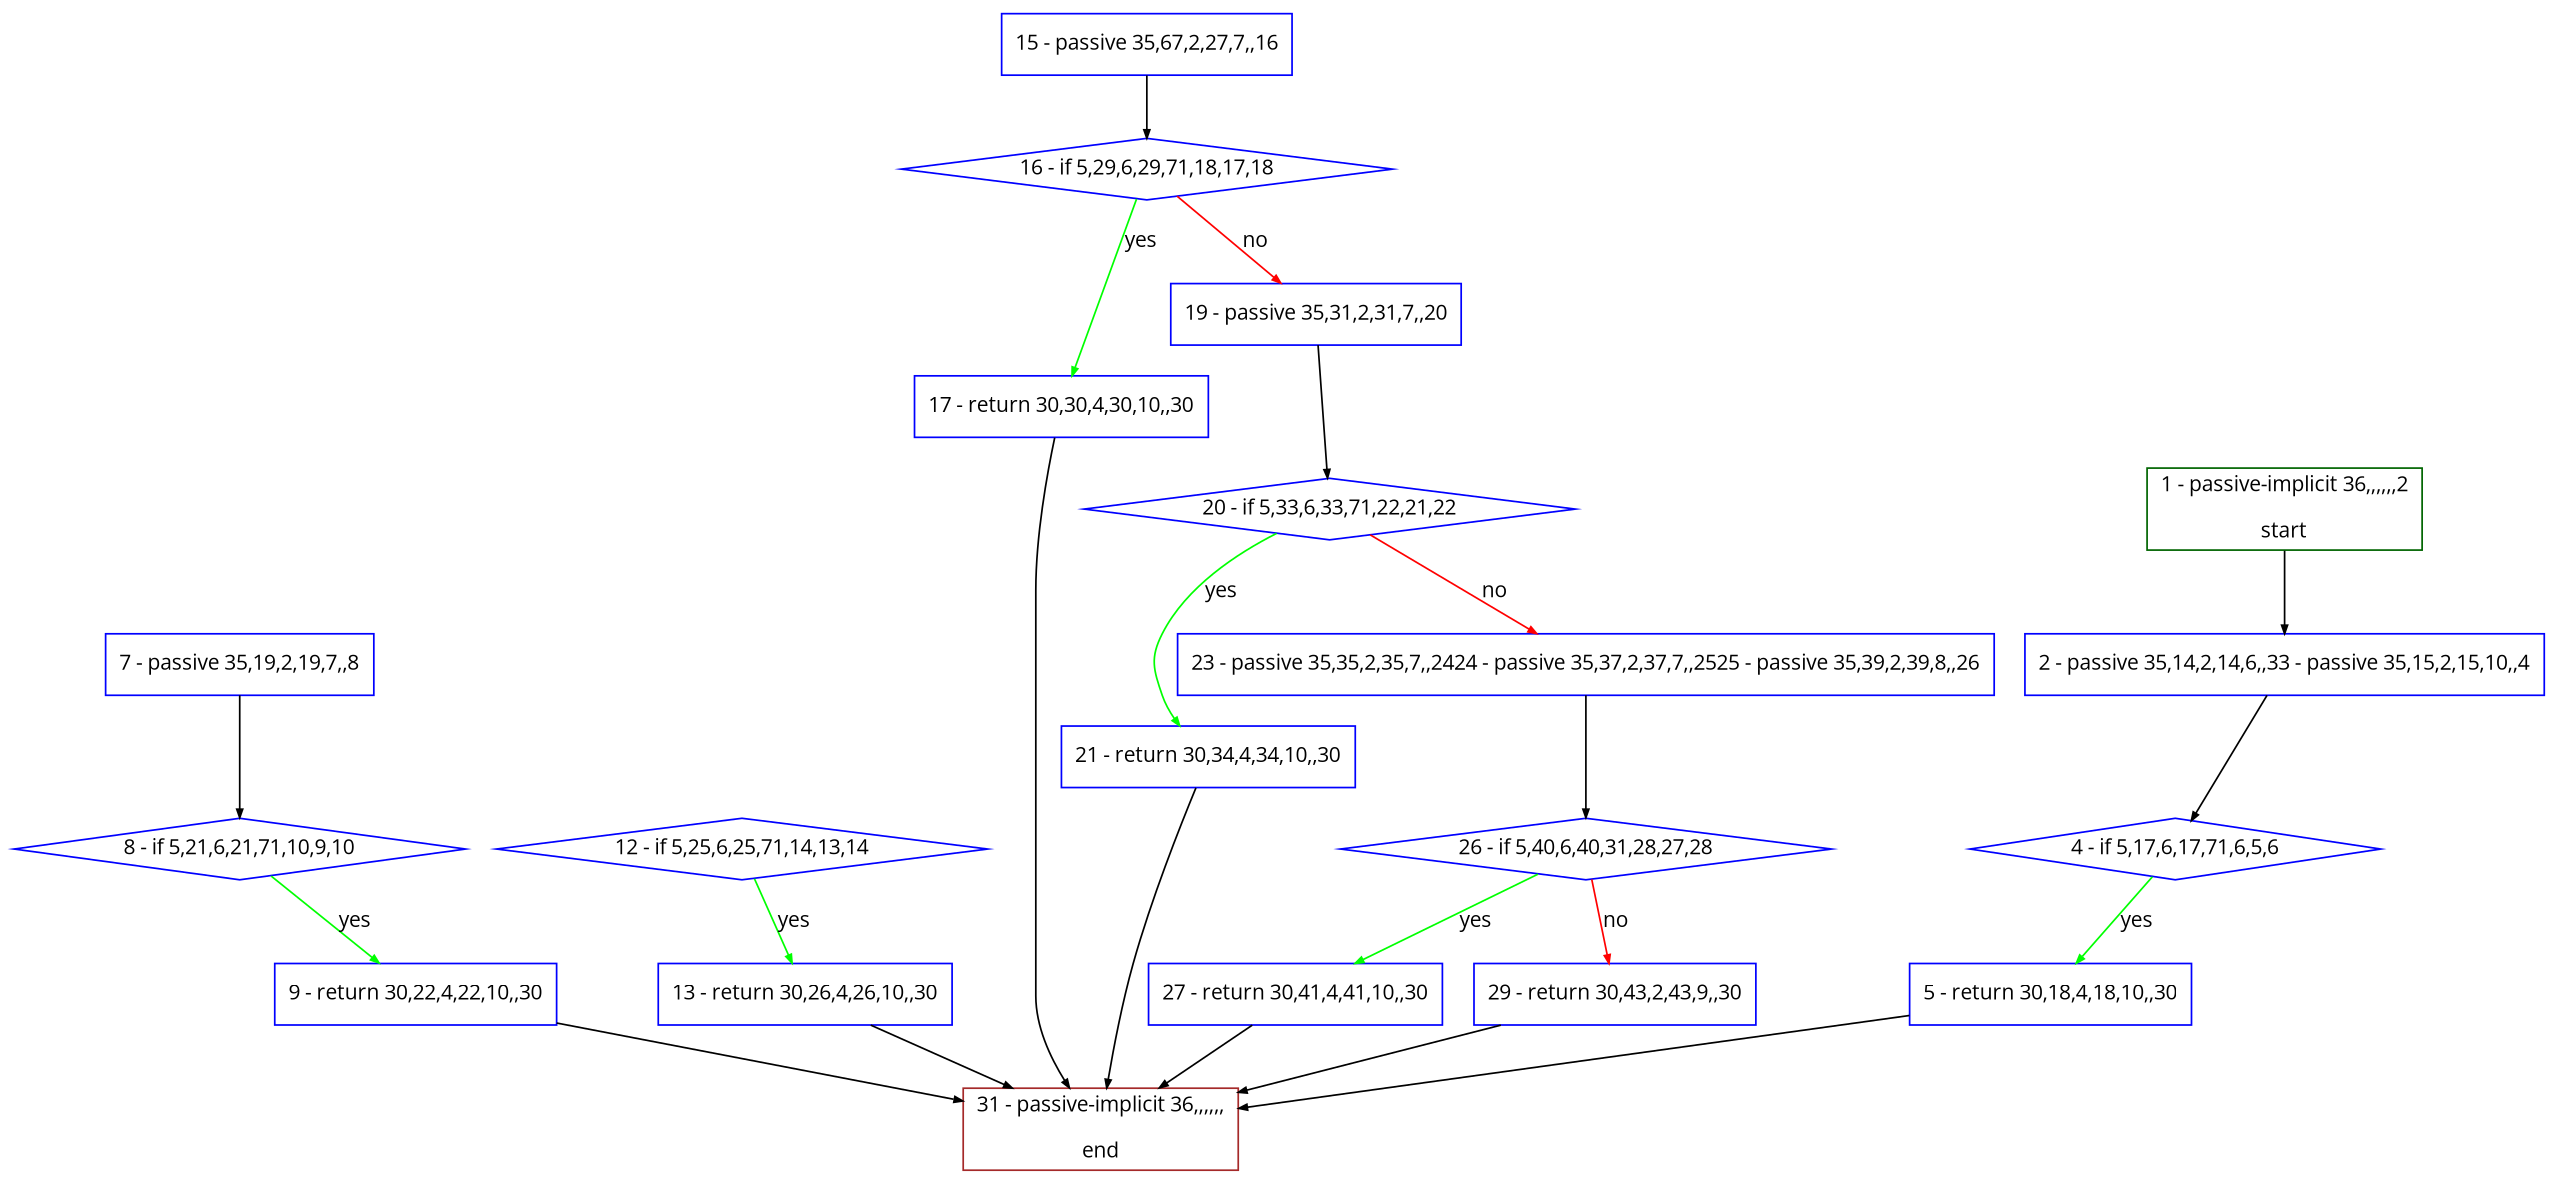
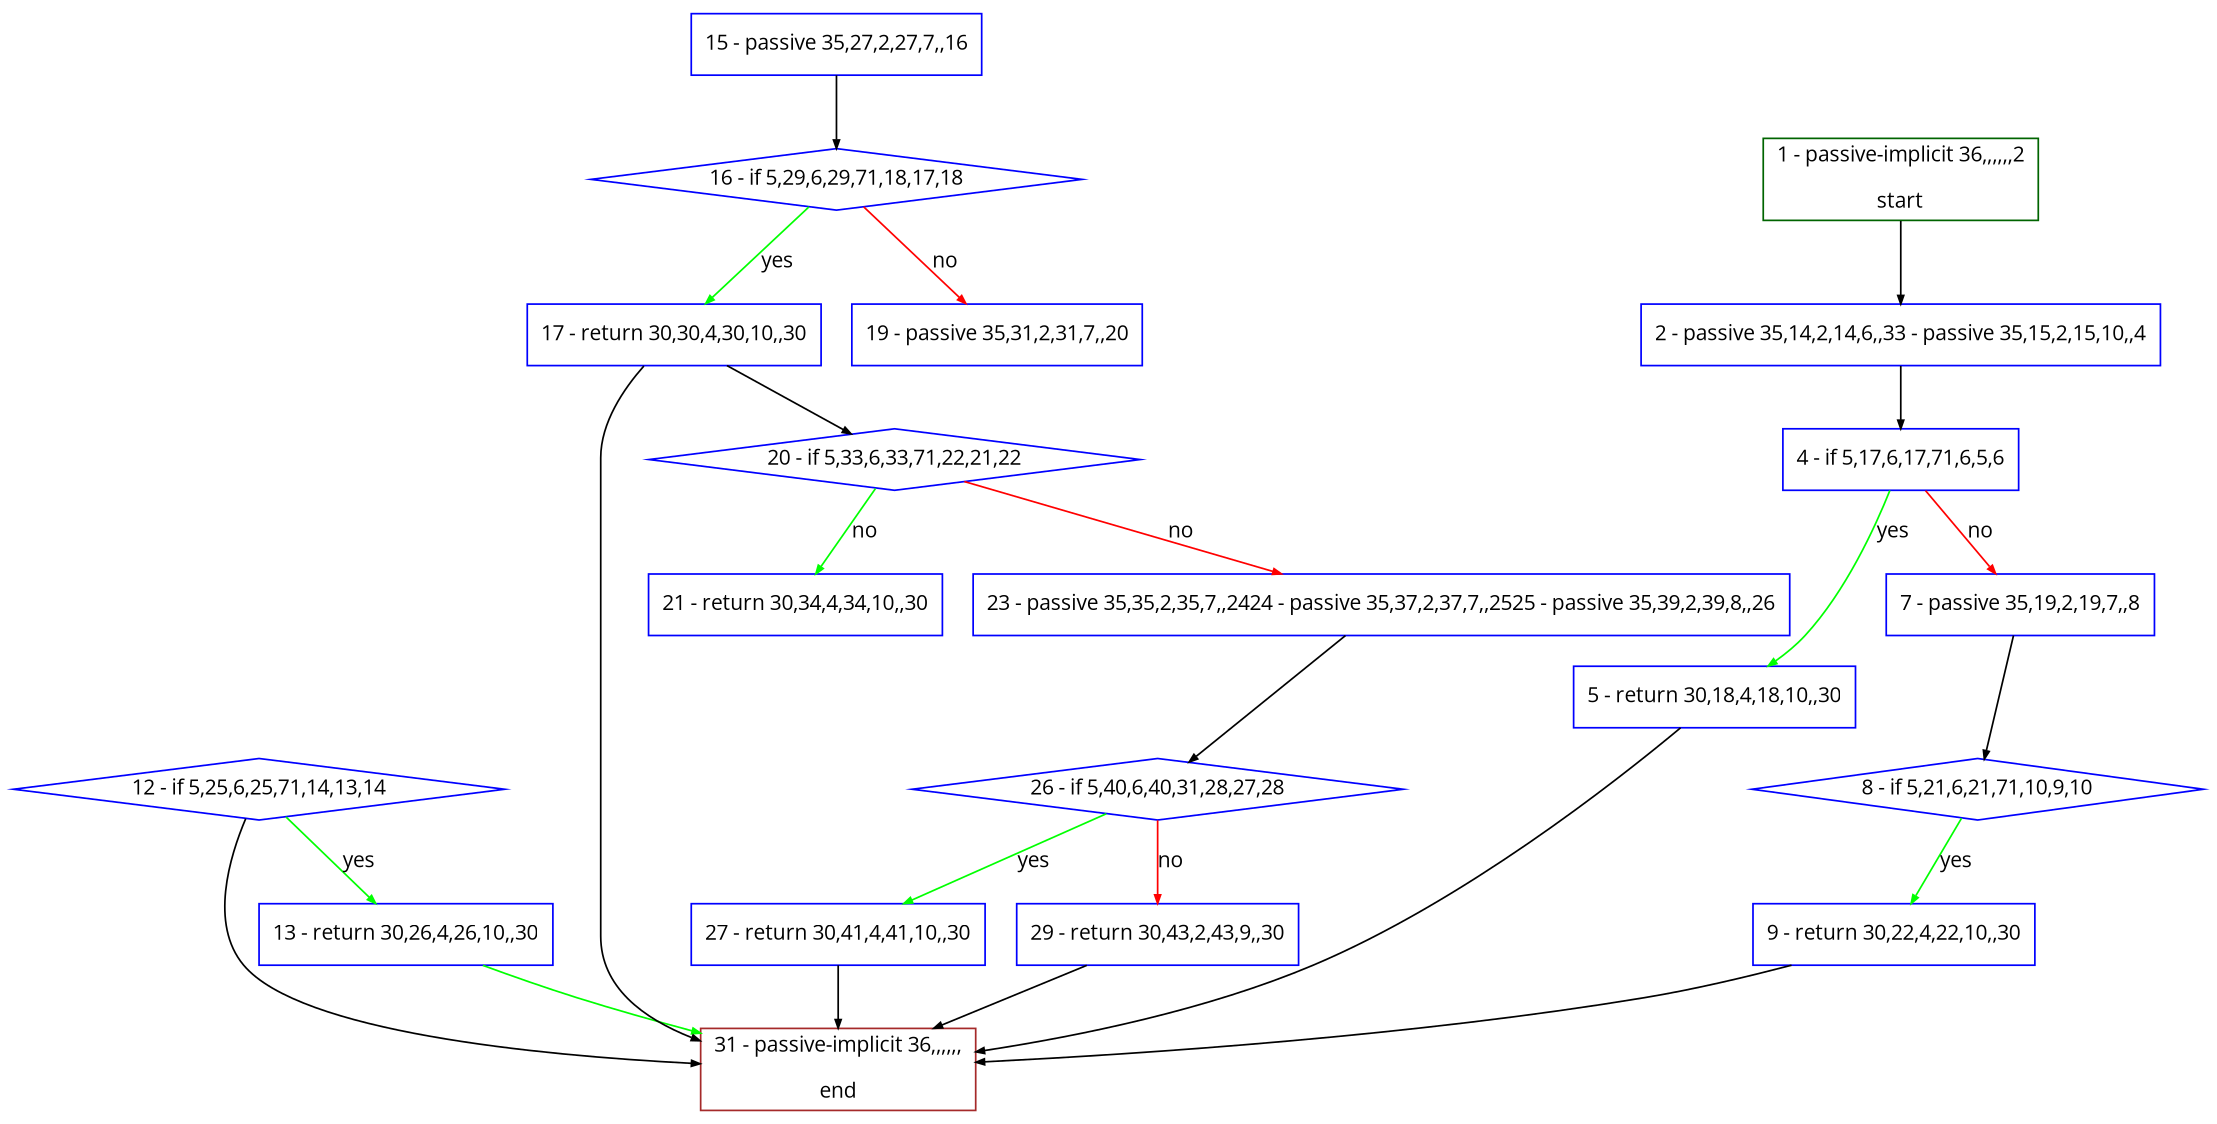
  digraph {
    bgcolor=white
    compound=true
    fillcolor="#FFFFCC"
    fontname="Open Sans"
    fontsize=12
    pack=true
    packmode=clust
    style="rounded,filled"
    node [color="#0000ff" compound=true fillcolor="#ffffff" fixedsize=false fontname="Open Sans" fontsize=12 node_initialized=no shape=box style=filled]
    edge [arrowhead=normal arrowsize=0.5 arrowtail=none color="#000000" compound=true dir=forward fontcolor=black fontname="Open Sans" fontsize=12]
    n1 [label="2 - passive 35,14,2,14,6,,33 - passive 35,15,2,15,10,,4"]
-   n2 [label="4 - if 5,17,6,17,71,6,5,6" shape=diamond]
+   n2 [label="4 - if 5,17,6,17,71,6,5,6"]
    n3 [label="5 - return 30,18,4,18,10,,30"]
    n4 [label="7 - passive 35,19,2,19,7,,8"]
    n5 [color="#006400" label="1 - passive-implicit 36,,,,,,2\n\nstart"]
    n6 [color="#a52a2a" label="31 - passive-implicit 36,,,,,,\n\nend"]
    n7 [label="8 - if 5,21,6,21,71,10,9,10" shape=diamond]
    n8 [label="9 - return 30,22,4,22,10,,30"]
    n9 [label="12 - if 5,25,6,25,71,14,13,14" shape=diamond]
    n10 [label="13 - return 30,26,4,26,10,,30"]
-   n11 [label="15 - passive 35,67,2,27,7,,16"]
+   n11 [label="15 - passive 35,27,2,27,7,,16"]
    n12 [label="16 - if 5,29,6,29,71,18,17,18" shape=diamond]
    n13 [label="17 - return 30,30,4,30,10,,30"]
    n14 [label="19 - passive 35,31,2,31,7,,20"]
    n15 [label="20 - if 5,33,6,33,71,22,21,22" shape=diamond]
    n16 [label="21 - return 30,34,4,34,10,,30"]
    n17 [label="23 - passive 35,35,2,35,7,,2424 - passive 35,37,2,37,7,,2525 - passive 35,39,2,39,8,,26"]
    n18 [label="26 - if 5,40,6,40,31,28,27,28" shape=diamond]
    n19 [label="27 - return 30,41,4,41,10,,30"]
    n20 [label="29 - return 30,43,2,43,9,,30"]
    n1 -> n2
    n2 -> n3 [color="#00ff00" label=yes]
+   n2 -> n4 [color="#ff0000" label=no]
    n3 -> n6
    n4 -> n7
    n5 -> n1
    n7 -> n8 [color="#00ff00" label=yes]
    n8 -> n6
    n9 -> n10 [color="#00ff00" label=yes]
-   n10 -> n6
+   n10 -> n6 [color="#00ff00"]
    n11 -> n12
    n12 -> n13 [color="#00ff00" label=yes]
    n12 -> n14 [color="#ff0000" label=no]
    n13 -> n6
-   n14 -> n15
-   n15 -> n16 [color="#00ff00" label=yes]
+   n13 -> n15
+   n15 -> n16 [color="#00ff00" label=no]
    n15 -> n17 [color="#ff0000" label=no]
-   n16 -> n6
+   n9 -> n6
    n17 -> n18
    n18 -> n19 [color="#00ff00" label=yes]
    n18 -> n20 [color="#ff0000" label=no]
    n19 -> n6
    n20 -> n6
  }
